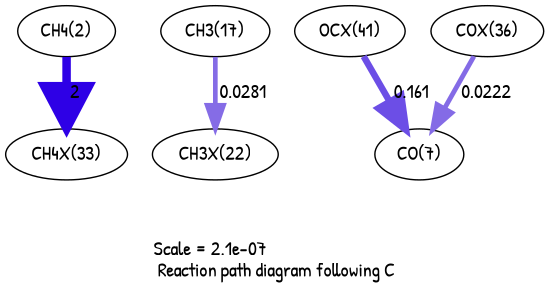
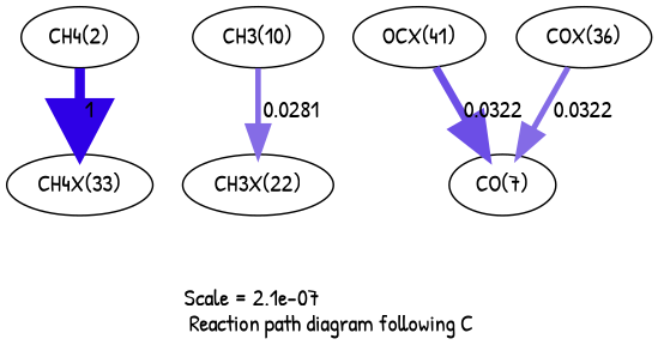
  digraph {
    fontname="Patrick Hand"
    label="Scale = 2.1e-07\l Reaction path diagram following C"
    node [fontname="Patrick Hand"]
    edge [fontname="Patrick Hand"]
    n1 [label="CH4(2)"]
    n2 [label="CH4X(33)"]
-   n3 [label="CH3(17)"]
+   n3 [label="CH3(10)"]
    n4 [label="CH3X(22)"]
    n5 [label="OCX(41)"]
    n6 [label="CO(7)"]
    n7 [label="COX(36)"]
-   n1 -> n2 [arrowsize=3 color="0.7, 1.5, 0.9" label=" 2" penwidth=6]
+   n1 -> n2 [arrowsize=3 color="0.7, 1.5, 0.9" label=" 1" penwidth=6]
    n3 -> n4 [arrowsize=1.65 color="0.7, 0.528, 0.9" label=" 0.0281" penwidth=3.3]
-   n5 -> n6 [arrowsize=2.31 color="0.7, 0.661, 0.9" label=" 0.161" penwidth=4.62]
-   n7 -> n6 [arrowsize=1.7 color="0.7, 0.532, 0.9" label=" 0.0222" penwidth=3.41]
+   n5 -> n6 [arrowsize=2.31 color="0.7, 0.661, 0.9" label=" 0.0322" penwidth=4.62]
+   n7 -> n6 [arrowsize=1.7 color="0.7, 0.532, 0.9" label=" 0.0322" penwidth=3.41]
  }
